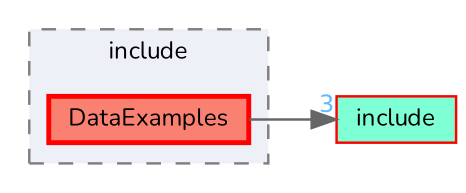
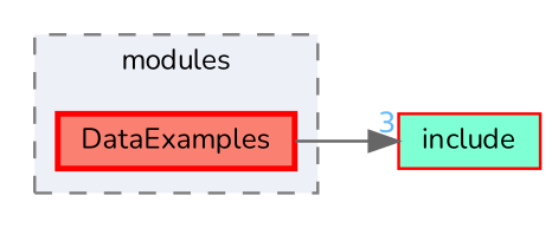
  digraph {
    compound=true
    rankdir=LR
    fontname=Nunito
    node [color=red fontname=Nunito fontsize=10 shape=box]
    n1 [fillcolor=salmon height=0.2 label=DataExamples style="filled,bold" width=0.4]
    n2 [fillcolor=aquamarine height=0.2 label=include style=filled width=0.4]
    subgraph cluster_1 {
      bgcolor="#edf0f7"
      fontsize=10
-     label=include
+     label=modules
      pencolor=grey50
      style="filled,dashed"
      n1
    }
    n1 -> n2 [color=gray40 fontcolor=steelblue1 fontname=Nunito fontsize=10 headlabel=3 labeldistance=1.5 labelfontname=Helvetica labelfontsize=10]
  }
